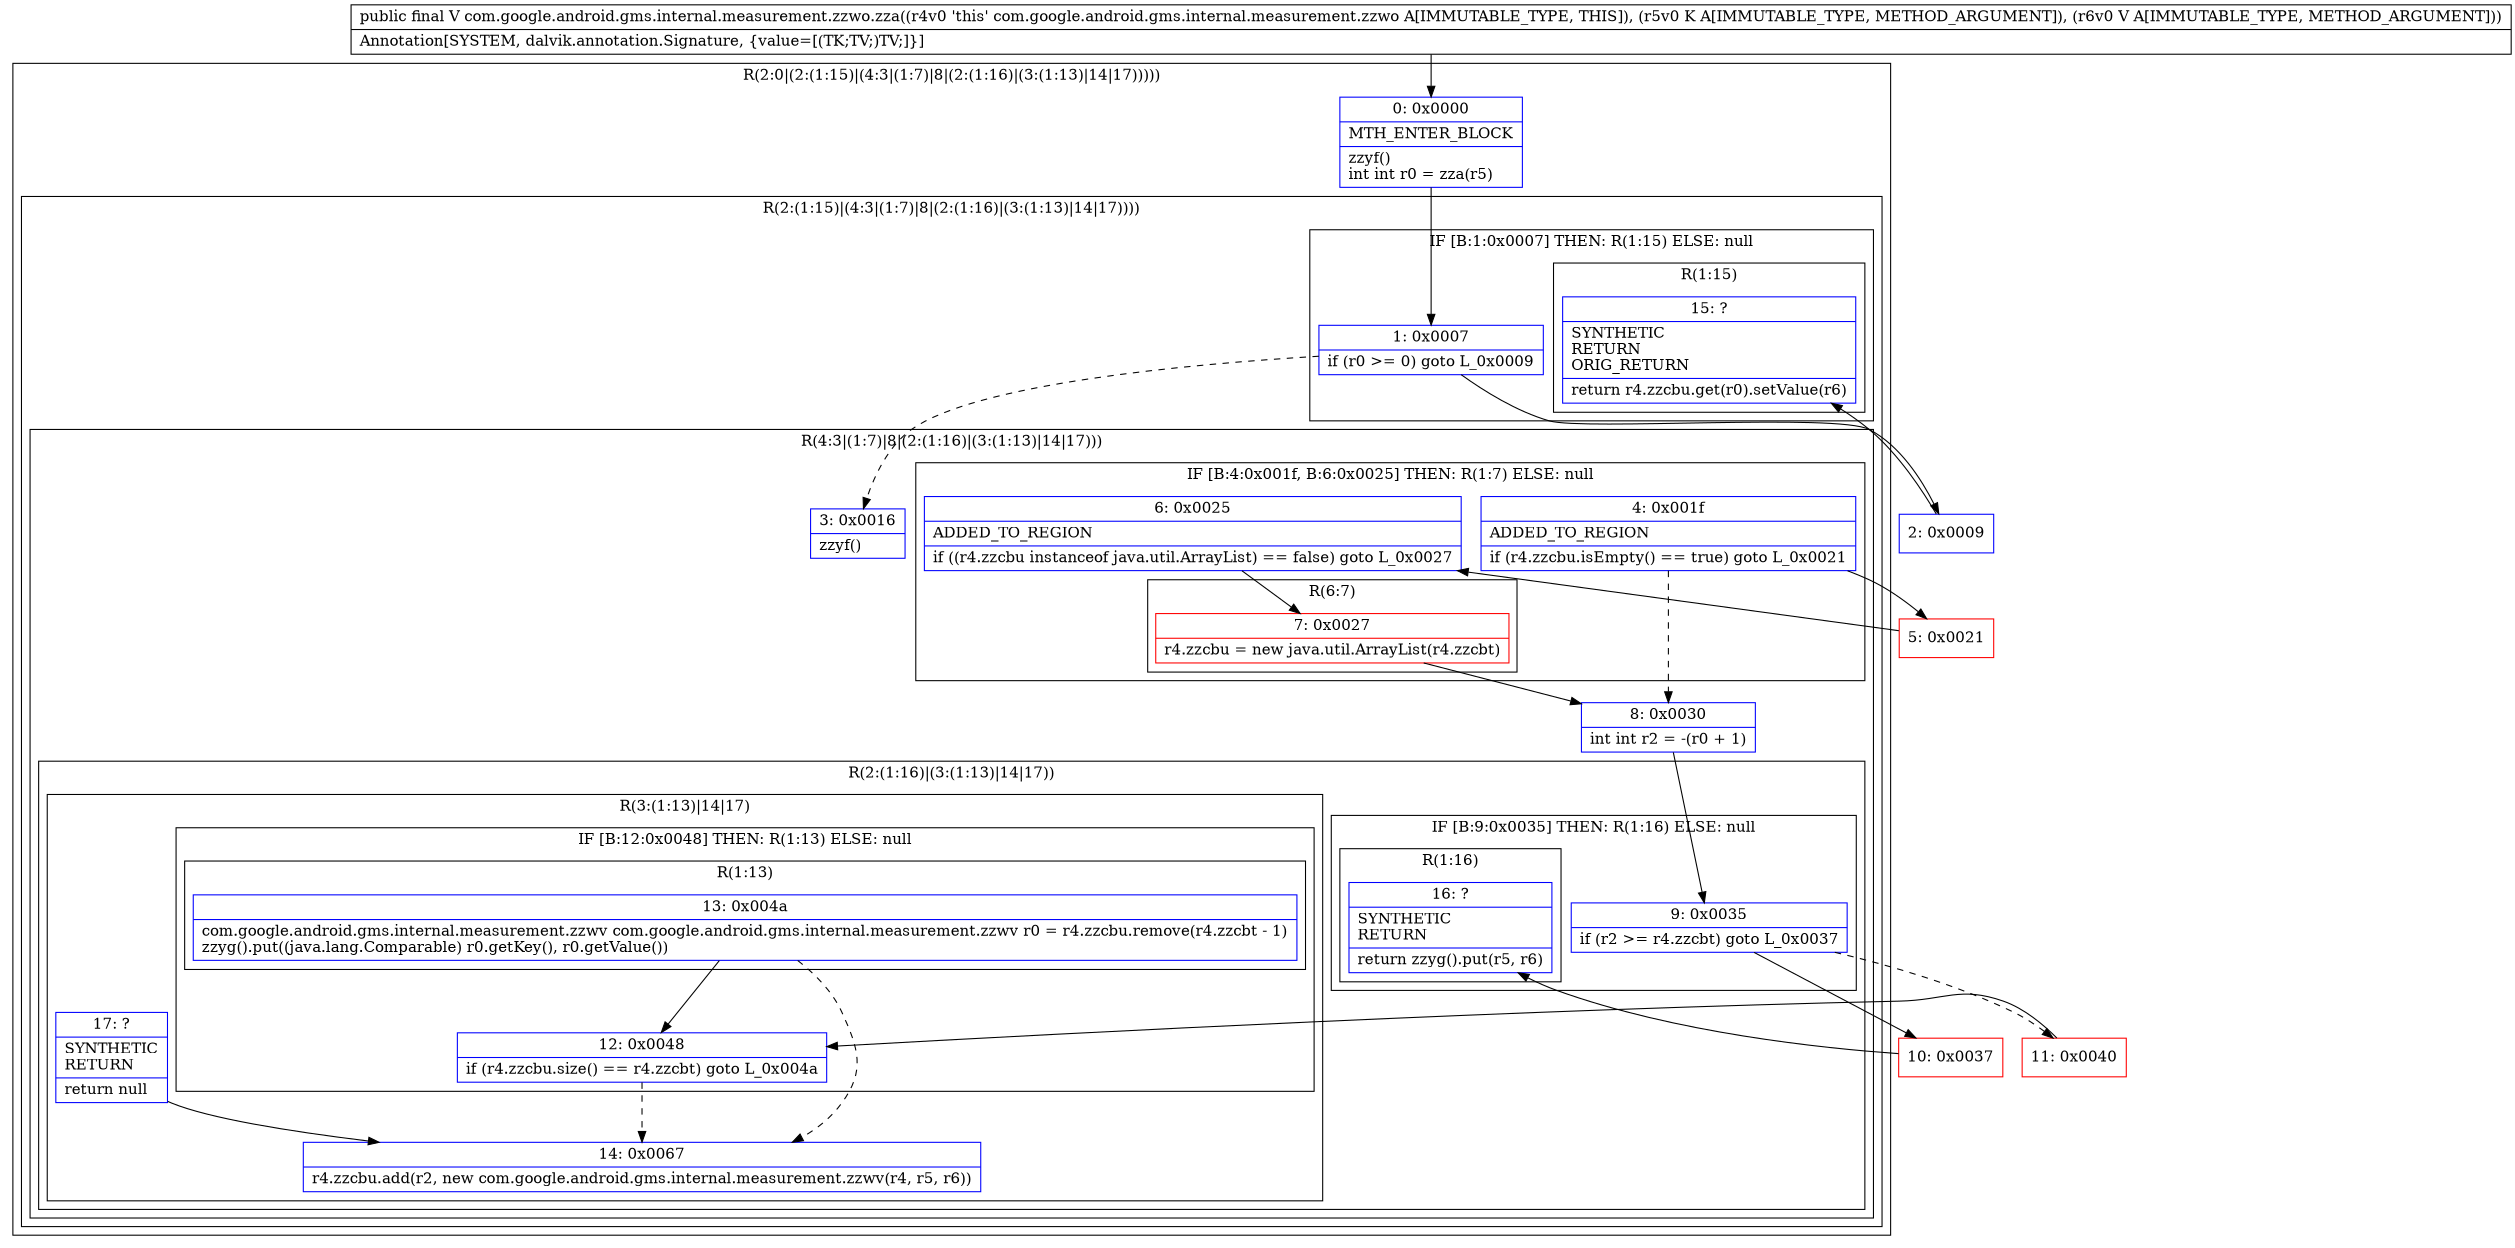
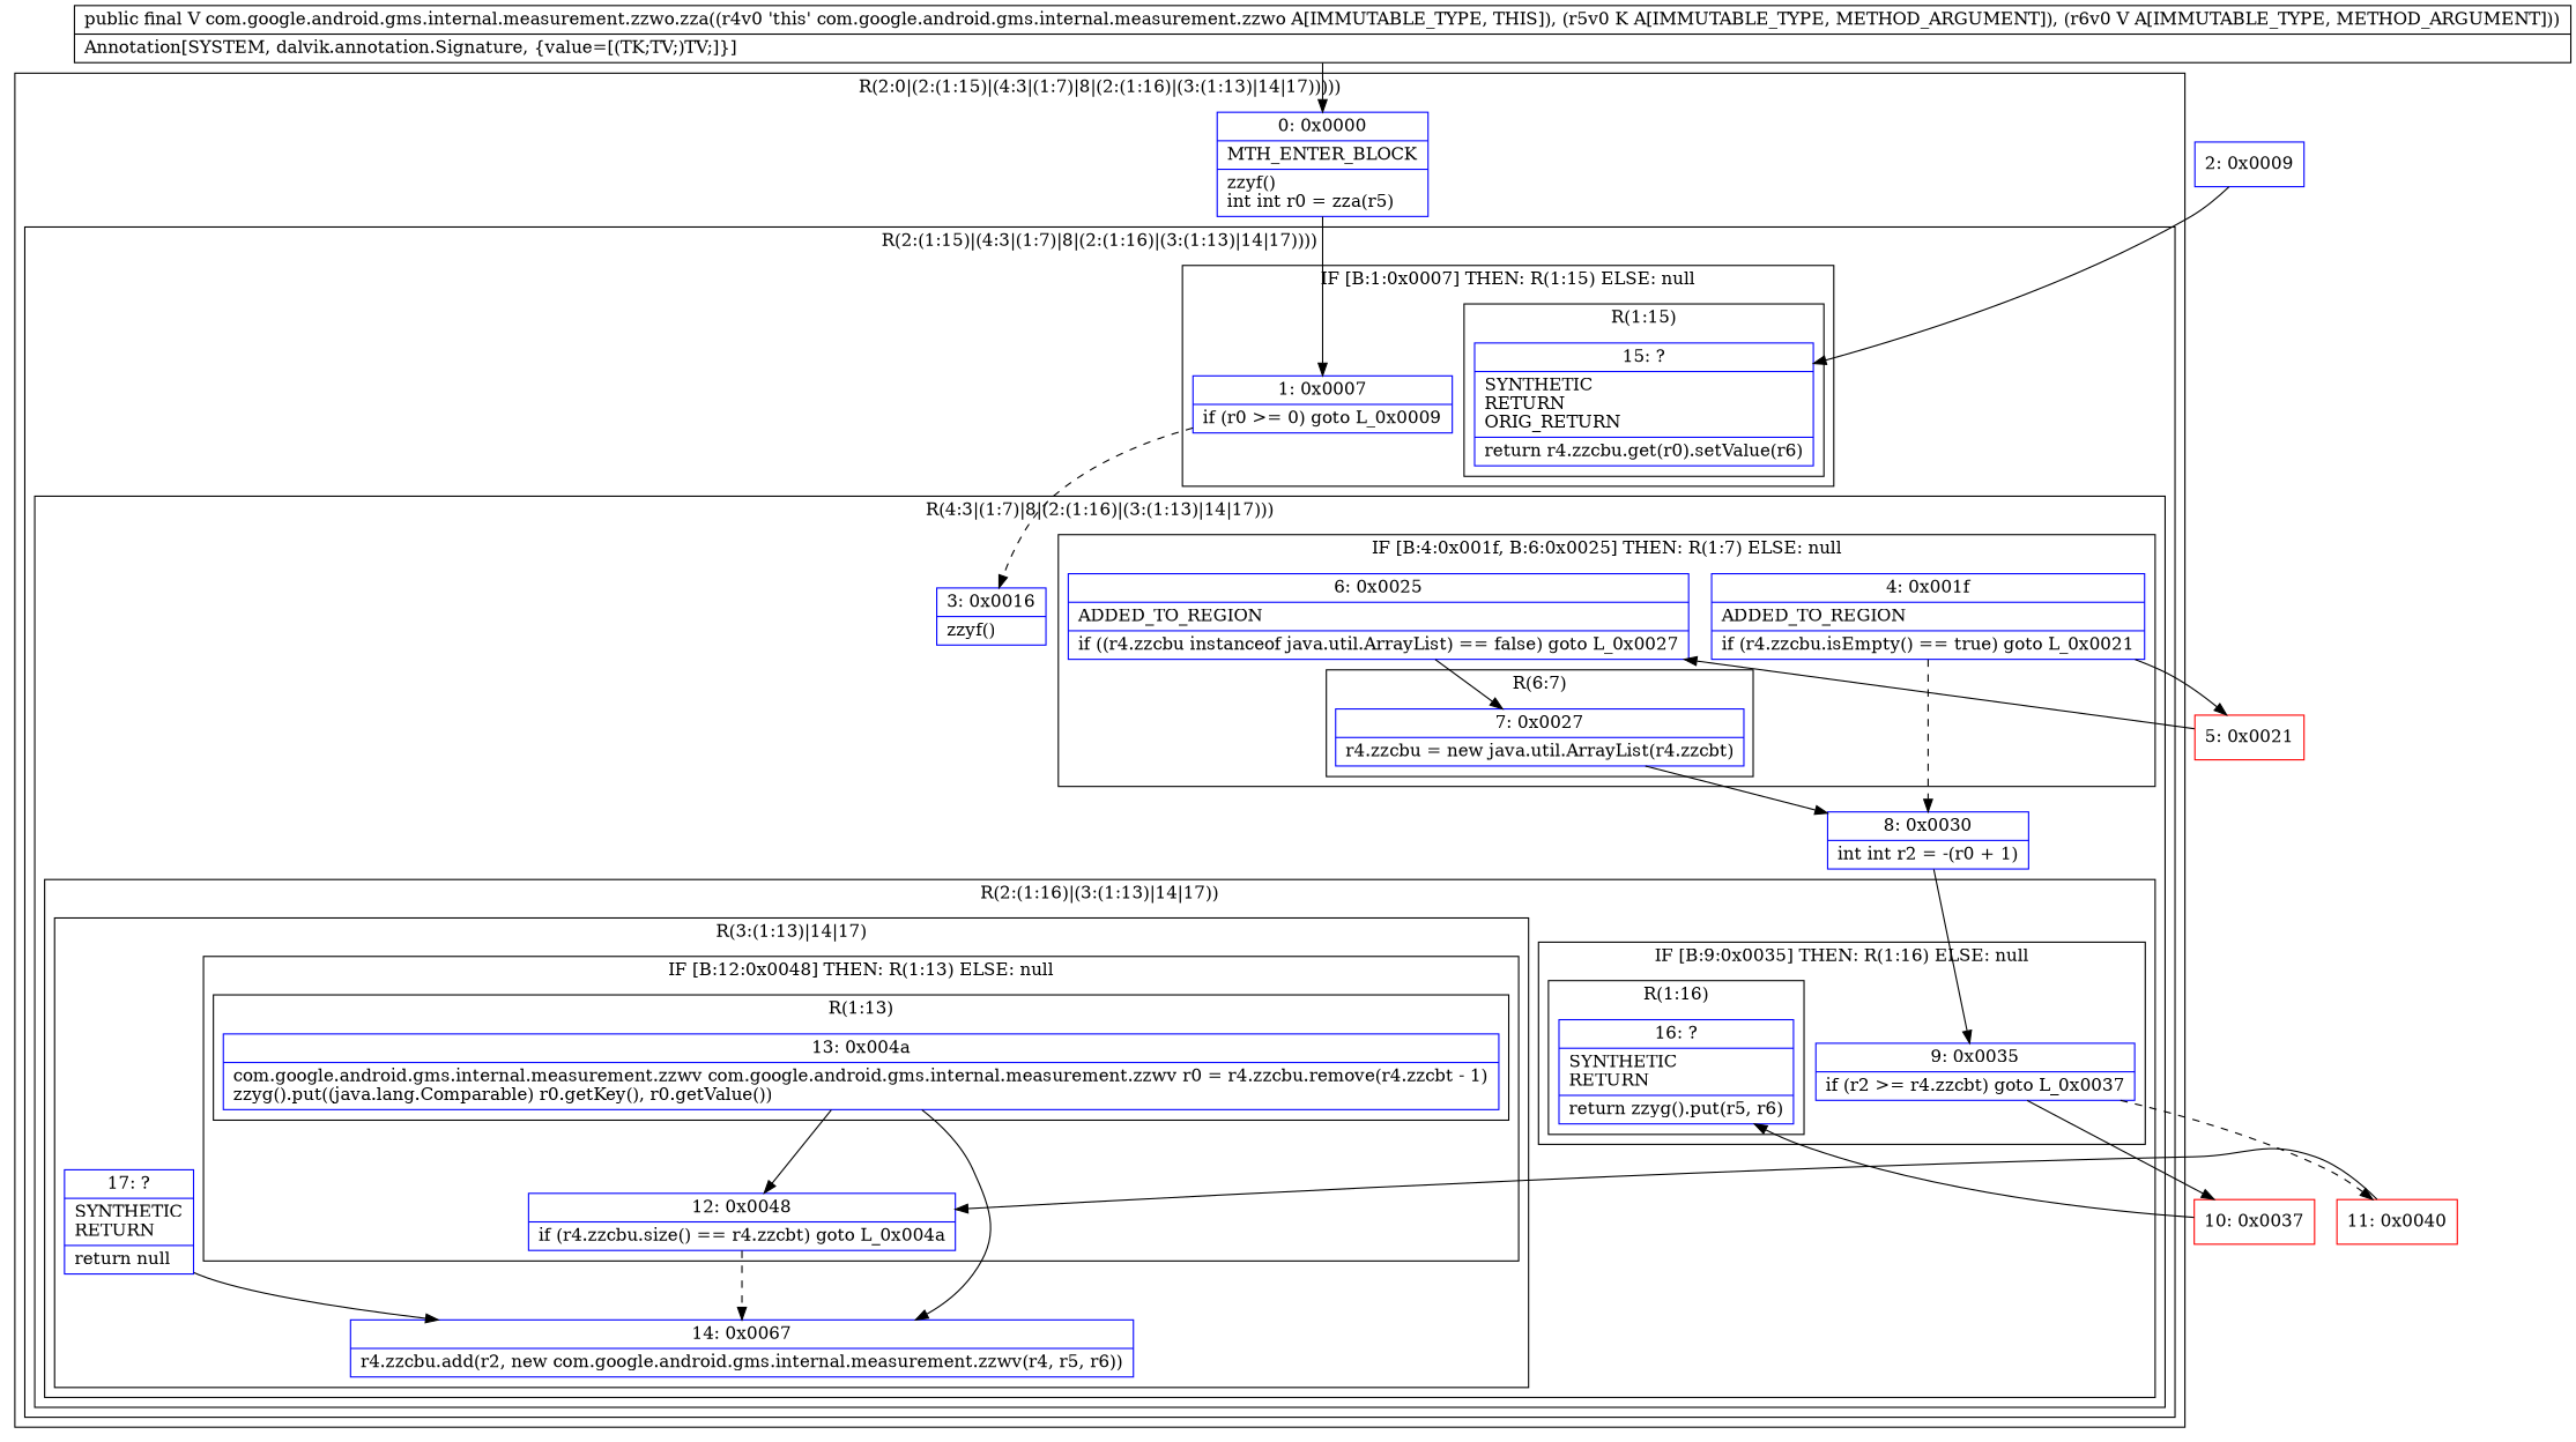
  digraph {
    node [color=blue shape=record]
    n1 [label="{15\:\ ?|SYNTHETIC\lRETURN\lORIG_RETURN\l|return r4.zzcbu.get(r0).setValue(r6)\l}"]
    n2 [label="{1\:\ 0x0007|if (r0 \>= 0) goto L_0x0009\l}"]
-   n3 [color=red label="{7\:\ 0x0027|r4.zzcbu = new java.util.ArrayList(r4.zzcbt)\l}"]
+   n3 [label="{7\:\ 0x0027|r4.zzcbu = new java.util.ArrayList(r4.zzcbt)\l}"]
    n4 [label="{4\:\ 0x001f|ADDED_TO_REGION\l|if (r4.zzcbu.isEmpty() == true) goto L_0x0021\l}"]
    n5 [label="{6\:\ 0x0025|ADDED_TO_REGION\l|if ((r4.zzcbu instanceof java.util.ArrayList) == false) goto L_0x0027\l}"]
    n6 [label="{16\:\ ?|SYNTHETIC\lRETURN\l|return zzyg().put(r5, r6)\l}"]
    n7 [label="{9\:\ 0x0035|if (r2 \>= r4.zzcbt) goto L_0x0037\l}"]
    n8 [label="{13\:\ 0x004a|com.google.android.gms.internal.measurement.zzwv com.google.android.gms.internal.measurement.zzwv r0 = r4.zzcbu.remove(r4.zzcbt \- 1)\lzzyg().put((java.lang.Comparable) r0.getKey(), r0.getValue())\l}"]
    n9 [label="{12\:\ 0x0048|if (r4.zzcbu.size() == r4.zzcbt) goto L_0x004a\l}"]
    n10 [label="{14\:\ 0x0067|r4.zzcbu.add(r2, new com.google.android.gms.internal.measurement.zzwv(r4, r5, r6))\l}"]
    n11 [label="{17\:\ ?|SYNTHETIC\lRETURN\l|return null\l}"]
    n12 [label="{3\:\ 0x0016|zzyf()\l}"]
    n13 [label="{8\:\ 0x0030|int int r2 = \-(r0 + 1)\l}"]
    n14 [label="{0\:\ 0x0000|MTH_ENTER_BLOCK\l|zzyf()\lint int r0 = zza(r5)\l}"]
    n15 [label="{2\:\ 0x0009}"]
    n16 [color=red label="{5\:\ 0x0021}"]
    n17 [color=red label="{10\:\ 0x0037}"]
    n18 [color=red label="{11\:\ 0x0040}"]
    n19 [label="{public final V com.google.android.gms.internal.measurement.zzwo.zza((r4v0 'this' com.google.android.gms.internal.measurement.zzwo A[IMMUTABLE_TYPE, THIS]), (r5v0 K A[IMMUTABLE_TYPE, METHOD_ARGUMENT]), (r6v0 V A[IMMUTABLE_TYPE, METHOD_ARGUMENT]))  | Annotation[SYSTEM, dalvik.annotation.Signature, \{value=[(TK;TV;)TV;]\}]\l}" color=""]
    subgraph cluster_1 {
      label="R(2:0|(2:(1:15)|(4:3|(1:7)|8|(2:(1:16)|(3:(1:13)|14|17)))))"
      n14
      subgraph cluster_2 {
        label="R(2:(1:15)|(4:3|(1:7)|8|(2:(1:16)|(3:(1:13)|14|17))))"
        subgraph cluster_3 {
          label="IF [B:1:0x0007] THEN: R(1:15) ELSE: null"
          n2
          subgraph cluster_4 {
            label="R(1:15)"
            n1
          }
        }
        subgraph cluster_5 {
          label="R(4:3|(1:7)|8|(2:(1:16)|(3:(1:13)|14|17)))"
          n12
          n13
          subgraph cluster_6 {
            label="IF [B:4:0x001f, B:6:0x0025] THEN: R(1:7) ELSE: null"
            n4
            n5
            subgraph cluster_7 {
              label="R(6:7)"
              n3
            }
          }
          subgraph cluster_8 {
            label="R(2:(1:16)|(3:(1:13)|14|17))"
            subgraph cluster_9 {
              label="IF [B:9:0x0035] THEN: R(1:16) ELSE: null"
              n7
              subgraph cluster_10 {
                label="R(1:16)"
                n6
              }
            }
            subgraph cluster_11 {
              label="R(3:(1:13)|14|17)"
              n10
              n11
              subgraph cluster_12 {
                label="IF [B:12:0x0048] THEN: R(1:13) ELSE: null"
                n9
                subgraph cluster_13 {
                  label="R(1:13)"
                  n8
                }
              }
            }
          }
        }
      }
    }
    n2 -> n12 [style=dashed]
-   n2 -> n15
    n3 -> n13
    n4 -> n13 [style=dashed]
    n4 -> n16
    n5 -> n3
    n7 -> n17
    n7 -> n18 [style=dashed]
    n8 -> n9
-   n8 -> n10 [style=dashed]
+   n8 -> n10
    n9 -> n10 [style=dashed]
    n11 -> n10
    n13 -> n7
    n14 -> n2
    n15 -> n1
    n16 -> n5
    n17 -> n6
    n18 -> n9
    n19 -> n14
  }
